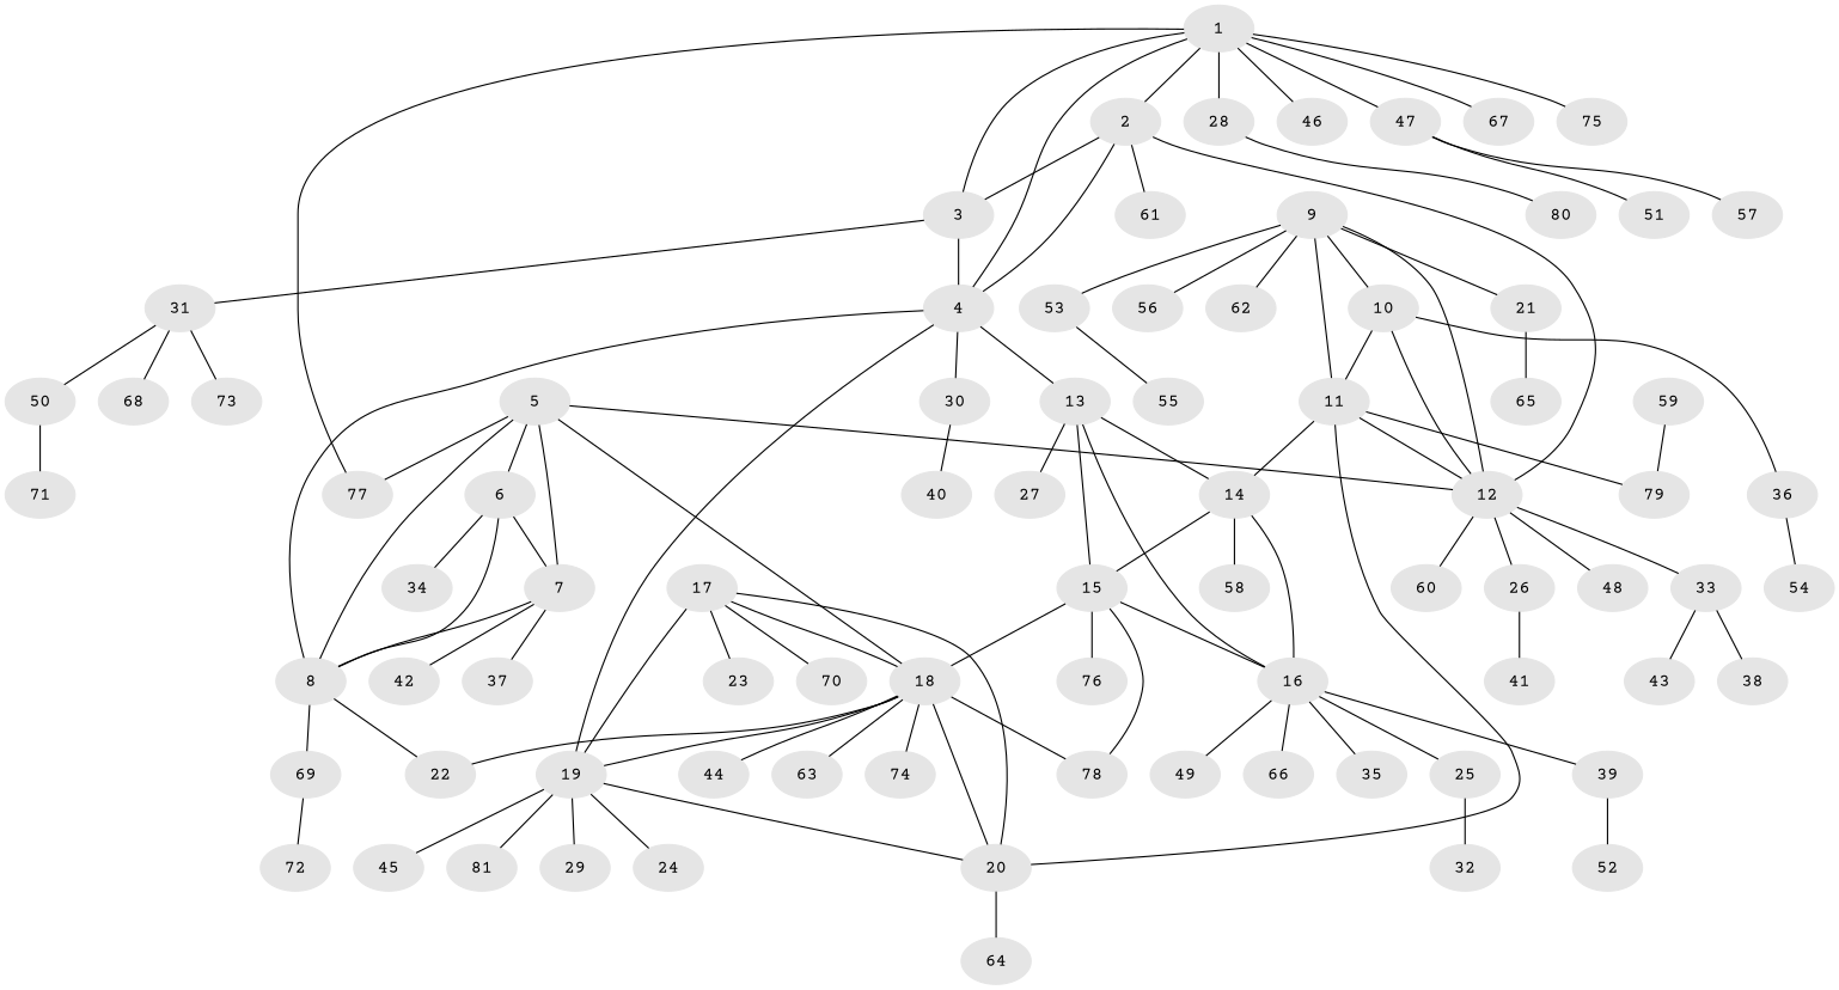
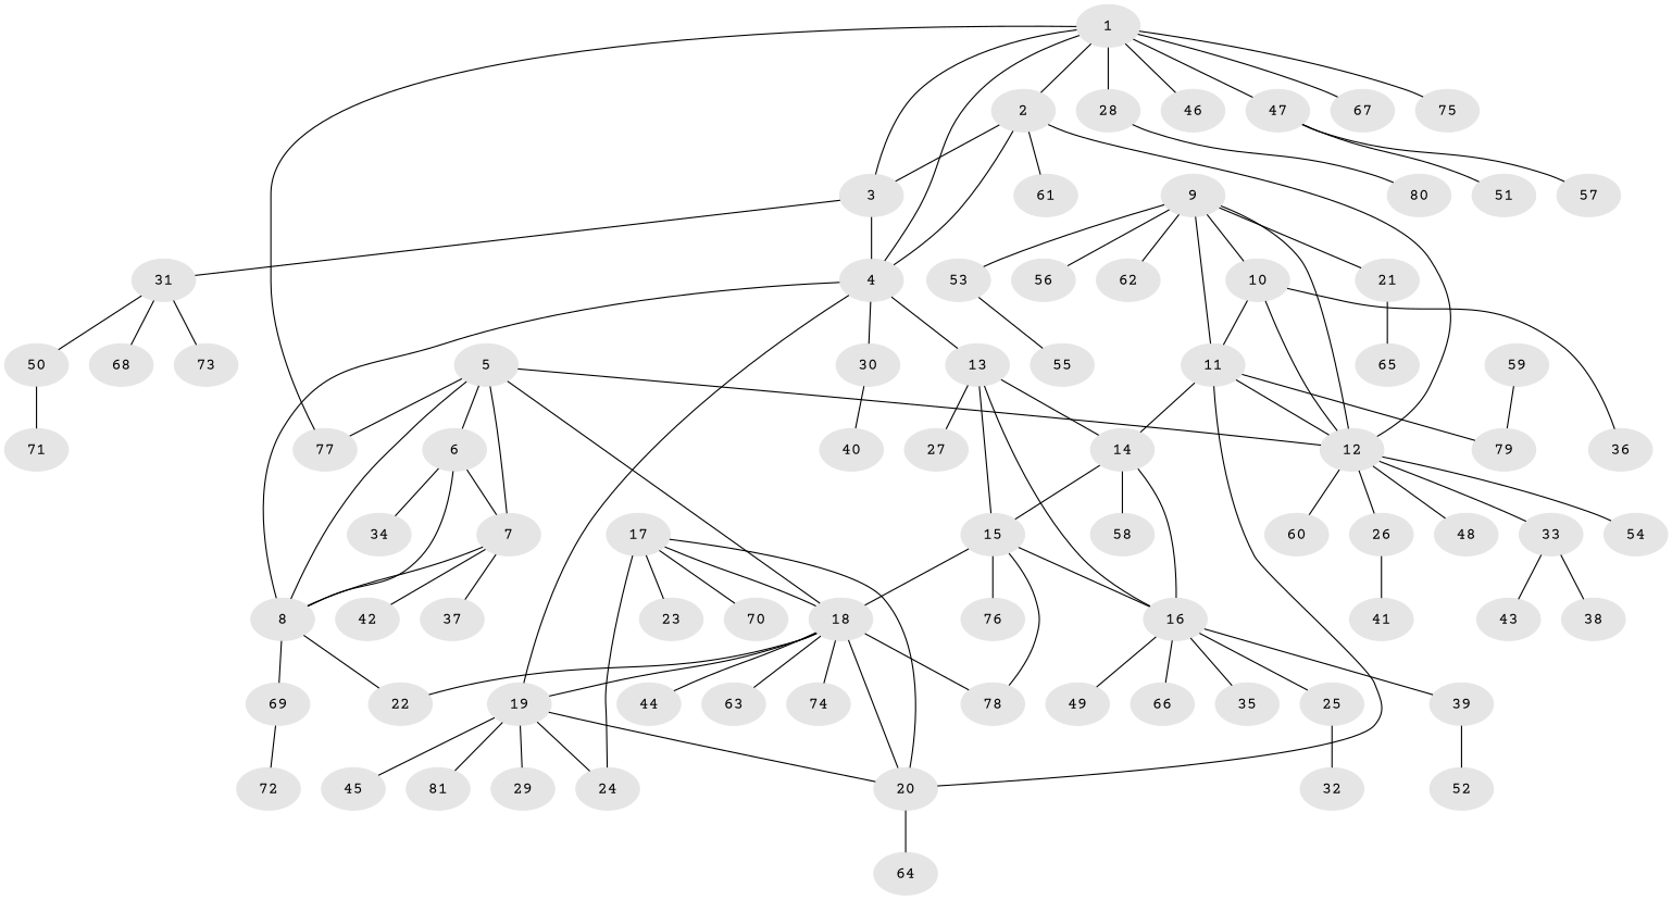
  graph {
    fontname="Courier Prime"
    node [color=gray90 fontname="Courier Prime" style=filled]
    edge [fontname="Courier Prime"]
    1
    2
    3
    4
    28
    46
    47
    67
    75
    77
    12
    61
    31
    8
    13
    19
    30
    80
    51
    57
    26
    33
    48
    54
    60
    50
    68
    73
    22
    69
    14
    15
    16
    27
    20
    24
    29
    45
    81
    40
    5
    6
    7
    18
    34
    37
    42
    78
    44
    63
    74
    72
    9
    10
    11
    21
    53
    56
    62
    36
    79
    65
    55
    58
    64
    41
    38
    43
    76
    25
    35
    39
    49
    66
    32
    52
    17
    23
    70
    59
    71
    1 -- 2
    1 -- 3
    1 -- 4
    1 -- 28
    1 -- 46
    1 -- 47
    1 -- 67
    1 -- 75
    1 -- 77
    2 -- 3
    2 -- 4
    2 -- 12
    2 -- 61
    3 -- 4
    3 -- 31
    4 -- 8
    4 -- 13
    4 -- 19
    4 -- 30
    28 -- 80
    47 -- 51
    47 -- 57
    12 -- 26
    12 -- 33
    12 -- 48
-   36 -- 54
+   12 -- 54
    12 -- 60
    31 -- 50
    31 -- 68
    31 -- 73
    8 -- 22
    8 -- 69
    13 -- 14
    13 -- 15
    13 -- 16
    13 -- 27
    19 -- 20
    19 -- 24
    19 -- 29
    19 -- 45
    19 -- 81
    30 -- 40
    26 -- 41
    33 -- 38
    33 -- 43
    50 -- 71
    69 -- 72
    14 -- 15
    14 -- 16
    14 -- 58
    15 -- 16
    15 -- 18
    15 -- 78
    15 -- 76
    16 -- 25
    16 -- 35
    16 -- 39
    16 -- 49
    16 -- 66
    20 -- 64
    5 -- 77
    5 -- 12
    5 -- 8
    5 -- 6
    5 -- 7
    5 -- 18
    6 -- 8
    6 -- 7
    6 -- 34
    7 -- 8
    7 -- 37
    7 -- 42
    18 -- 19
    18 -- 22
    18 -- 20
    18 -- 78
    18 -- 44
    18 -- 63
    18 -- 74
    9 -- 12
    9 -- 10
    9 -- 11
    9 -- 21
    9 -- 53
    9 -- 56
    9 -- 62
    10 -- 12
    10 -- 11
    10 -- 36
    11 -- 12
    11 -- 14
    11 -- 20
    11 -- 79
    21 -- 65
    53 -- 55
    25 -- 32
    39 -- 52
-   17 -- 19
+   17 -- 24
    17 -- 20
    17 -- 18
    17 -- 23
    17 -- 70
    59 -- 79
  }
